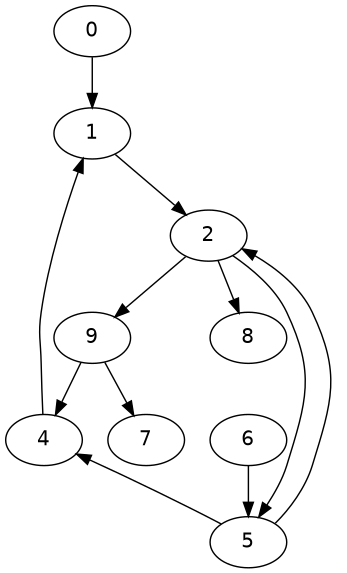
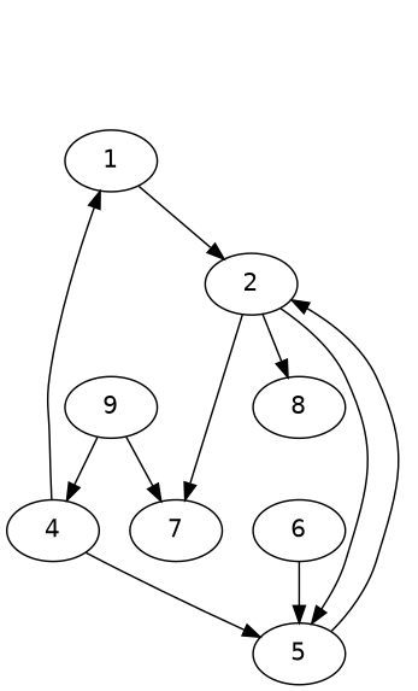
  digraph {
    fontname="DejaVu Sans"
    node [fontname="DejaVu Sans"]
    edge [fontname="DejaVu Sans"]
-   0
    1
    2
    8
    n5 [label=9]
    5
    4
    7
    6
-   0 -> 1
    1 -> 2
    2 -> 8
-   2 -> n5
+   2 -> 7
    2 -> 5
    n5 -> 4
    n5 -> 7
    5 -> 2
    4 -> 1
-   5 -> 4
+   4 -> 5
    6 -> 5
  }
